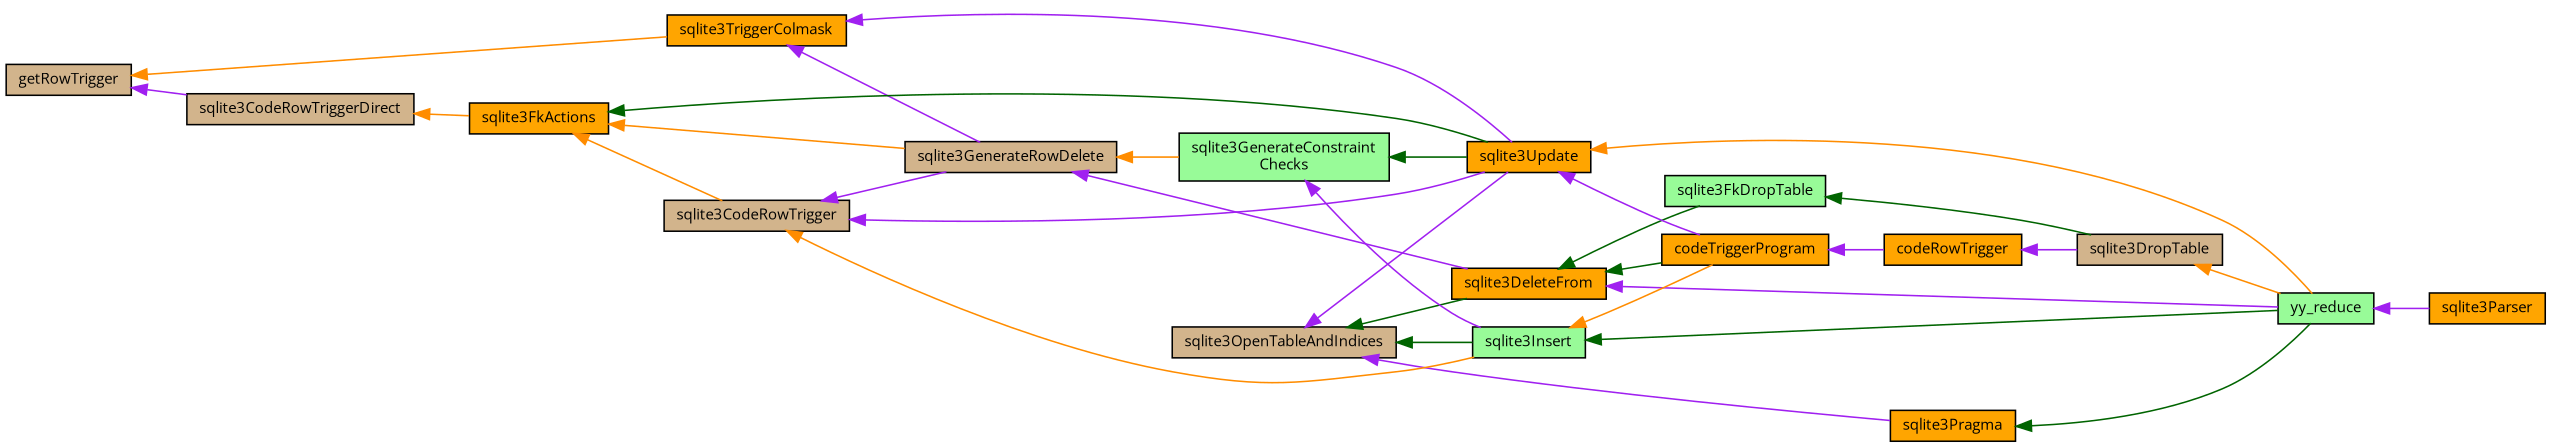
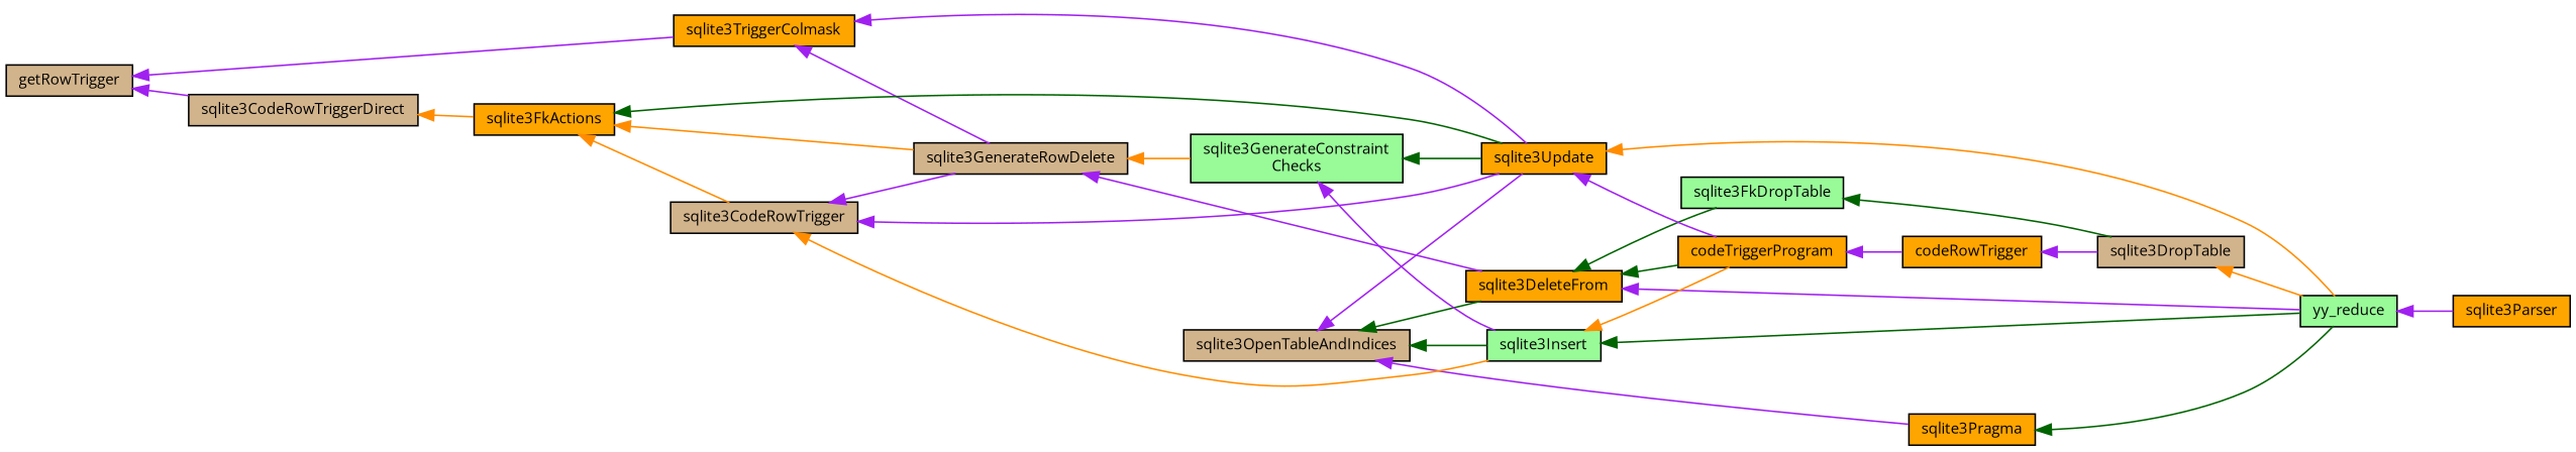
  digraph {
    fontname="Open Sans"
    rankdir=LR
    node [color=black fillcolor=orange fontname="Open Sans" fontsize=10 shape=record style=filled]
    edge [color=purple dir=back fontname="Open Sans" fontsize=10 labelfontname=FreeSans labelfontsize=10 style=solid]
    n1 [fillcolor=tan fontcolor=black height=0.2 label=sqlite3OpenTableAndIndices width=0.4]
    n2 [height=0.2 label=sqlite3DeleteFrom width=0.4]
    n3 [fillcolor=palegreen height=0.2 label=sqlite3Insert width=0.4]
    n4 [height=0.2 label=sqlite3Update width=0.4]
    n5 [height=0.2 label=sqlite3Pragma width=0.4]
    n6 [fillcolor=palegreen height=0.2 label=sqlite3FkDropTable width=0.4]
    n7 [fillcolor=palegreen height=0.2 label=yy_reduce width=0.4]
    n8 [height=0.2 label=codeTriggerProgram width=0.4]
    n9 [fillcolor=tan height=0.2 label=sqlite3DropTable width=0.4]
    n10 [height=0.2 label=sqlite3Parser width=0.4]
    n11 [height=0.2 label=codeRowTrigger width=0.4]
    n12 [fillcolor=tan height=0.2 label=getRowTrigger width=0.4]
    n13 [fillcolor=tan height=0.2 label=sqlite3CodeRowTriggerDirect width=0.4]
    n14 [height=0.2 label=sqlite3TriggerColmask width=0.4]
    n15 [height=0.2 label=sqlite3FkActions width=0.4]
    n16 [fillcolor=tan height=0.2 label=sqlite3GenerateRowDelete width=0.4]
    n17 [fillcolor=tan height=0.2 label=sqlite3CodeRowTrigger width=0.4]
    n18 [fillcolor=palegreen height=0.2 label="sqlite3GenerateConstraint\lChecks" width=0.4]
    n1 -> n2 [color=darkgreen]
    n1 -> n3 [color=darkgreen]
    n1 -> n4
    n1 -> n5
    n2 -> n6 [color=darkgreen]
    n2 -> n7
    n2 -> n8 [color=darkgreen]
    n3 -> n7 [color=darkgreen]
    n3 -> n8 [color=darkorange]
    n4 -> n7 [color=darkorange]
    n4 -> n8
    n5 -> n7 [color=darkgreen]
    n6 -> n9 [color=darkgreen]
    n7 -> n10
    n8 -> n11
    n9 -> n7 [color=darkorange]
    n11 -> n9
    n12 -> n13
-   n12 -> n14 [color=darkorange]
+   n12 -> n14
    n13 -> n15 [color=darkorange]
    n14 -> n4
    n14 -> n16
    n15 -> n4 [color=darkgreen]
    n15 -> n16 [color=darkorange]
    n15 -> n17 [color=darkorange]
    n16 -> n2
    n16 -> n18 [color=darkorange]
    n17 -> n3 [color=darkorange]
    n17 -> n4
    n17 -> n16
    n18 -> n3
    n18 -> n4 [color=darkgreen]
  }
